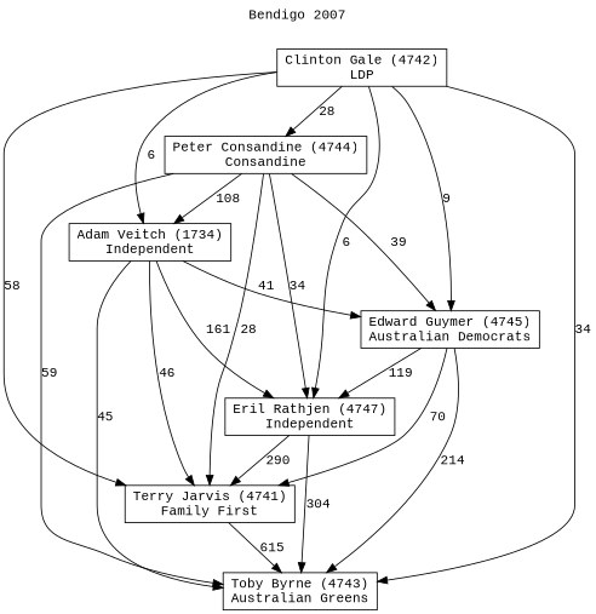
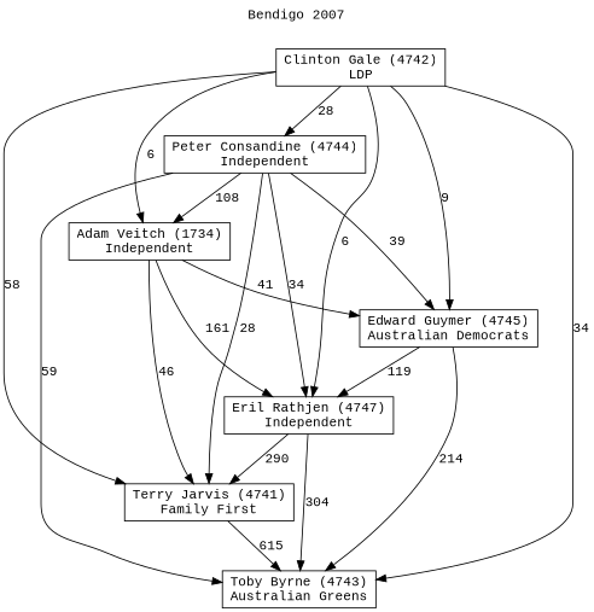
  digraph {
    fontname="Liberation Mono"
    label="Bendigo 2007"
    labelloc=t
    mclimit=10
    node [fontname="Liberation Mono" shape=box]
    edge [fontname="Liberation Mono"]
    n1 [label="Adam Veitch (1734)\nIndependent"]
    n2 [label="Edward Guymer (4745)\nAustralian Democrats"]
    n3 [label="Eril Rathjen (4747)\nIndependent"]
    n4 [label="Terry Jarvis (4741)\nFamily First"]
    n5 [label="Toby Byrne (4743)\nAustralian Greens"]
    n6 [label="Clinton Gale (4742)\nLDP"]
-   n7 [label="Peter Consandine (4744)\nConsandine"]
+   n7 [label="Peter Consandine (4744)\nIndependent"]
    n1 -> n2 [label=41]
    n1 -> n3 [label=161]
    n1 -> n4 [label=46]
-   n1 -> n5 [label=45]
    n2 -> n3 [label=119]
-   n2 -> n4 [label=70]
    n2 -> n5 [label=214]
    n3 -> n4 [label=290]
    n3 -> n5 [label=304]
    n4 -> n5 [label=615]
    n6 -> n1 [label=6]
    n6 -> n2 [label=9]
    n6 -> n3 [label=6]
    n6 -> n4 [label=58]
    n6 -> n5 [label=34]
    n6 -> n7 [label=28]
    n7 -> n1 [label=108]
    n7 -> n2 [label=39]
    n7 -> n3 [label=34]
    n7 -> n4 [label=28]
    n7 -> n5 [label=59]
  }
